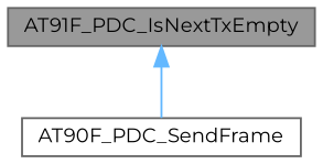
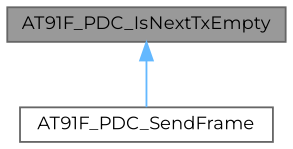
  digraph {
    rankdir=TB
    fontname=Montserrat
    node [fontname=Montserrat fontsize=10 shape=box style=filled]
    n1 [color=gray40 fillcolor=grey60 fontcolor=black height=0.2 label=AT91F_PDC_IsNextTxEmpty width=0.4]
-   n2 [color=grey40 fillcolor=white height=0.2 label=AT90F_PDC_SendFrame width=0.4]
+   n2 [color=grey40 fillcolor=white height=0.2 label=AT91F_PDC_SendFrame width=0.4]
    n1 -> n2 [color=steelblue1 dir=back fontname=Montserrat fontsize=10 labelfontname=Helvetica labelfontsize=10 style=solid]
  }
